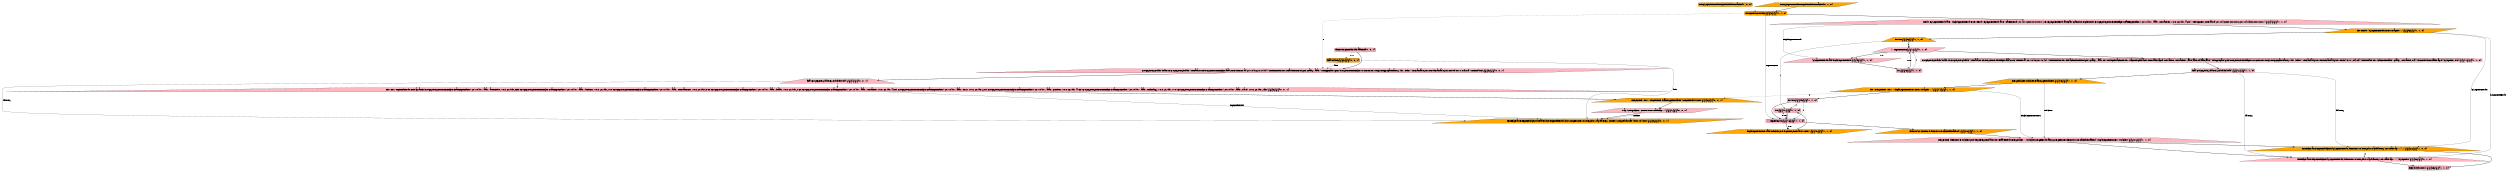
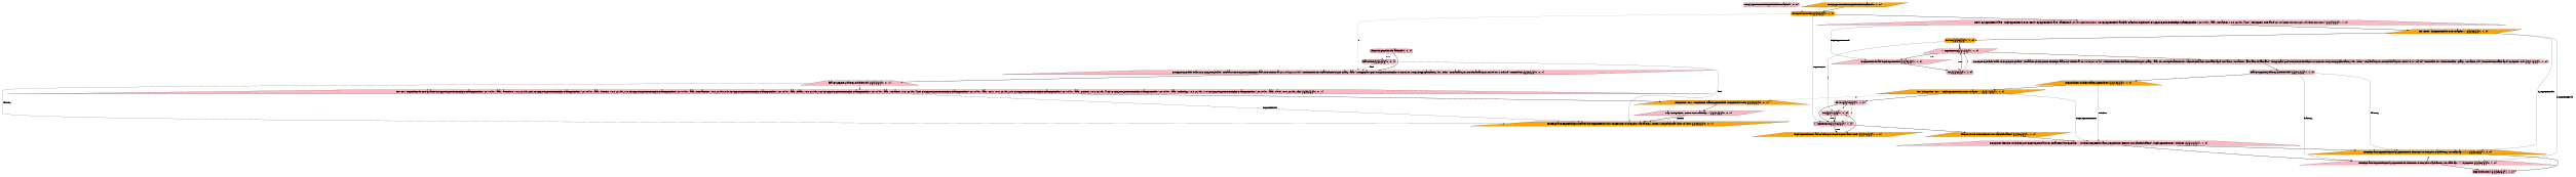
  digraph {
    node [fillcolor=lightpink shape=cylinder style=filled]
    edge [style=bold]
    n1 [label="Map<String,Object> context = new HashMap<>()@@@7@@@['0', '0', '1']" shape=parallelogram]
    n2 [fillcolor=orange label="TestHelper.assertExpectedObjects(Iterables.limit(expectedResults,limit),mergeRunner.run(QueryPlus.wrap(fullQuery),context),StringUtils.format(\"limit: %d\",limit))@@@8@@@['0', '0', '1']" shape=parallelogram]
    n3 [fillcolor=orange label="QueryToolChest toolChest = factory.getToolchest()@@@13@@@['1', '1', '0']" shape=trapezium]
    n4 [label="QueryRunner theRunner = toolChest.postMergeQueryDecoration(new FinalizeResultsQueryRunner<>(toolChest.mergeResults(factory.mergeRunners(Executors.newCachedThreadPool(),singleSegmentRunners)),toolChest))@@@21@@@['1', '1', '0']" shape=trapezium]
    n5 [fillcolor=orange label="List<QueryRunner<Row>> singleSegmentRunners = new ArrayList<>()@@@14@@@['1', '1', '0']" shape=parallelogram]
    n6 [label="TestHelper.assertExpectedObjects(bySegmentResults,theRunner.run(QueryPlus.wrap(fullQuery),new HashMap<>()),\"bySegment\")@@@22@@@['0', '1', '0']" shape=trapezium]
    n7 [fillcolor=orange label="TestHelper.assertExpectedObjects(bySegmentResults,theRunner.run(QueryPlus.wrap(fullQuery),new HashMap<>()),\"\")@@@22@@@['1', '0', '0']" shape=trapezium]
    n8 [fillcolor=orange label="QueryRunner<Row> mergeRunner = factory.getToolchest().mergeResults(runner)@@@6@@@['0', '0', '1']" shape=trapezium]
    n9 [label="int i = 0@@@15@@@['1', '1', '0']"]
    n10 [label="exec.shutdownNow()@@@23@@@['1', '1', '0']"]
    n11 [label="i++@@@17@@@['1', '1', '0']"]
    n12 [label="i < segmentCount@@@16@@@['1', '1', '0']"]
    n13 [fillcolor=orange label="ExecutorService exec = Executors.newCachedThreadPool()@@@20@@@['1', '1', '0']" shape=parallelogram]
    n14 [fillcolor=orange label="singleSegmentRunners.add(toolChest.preMergeQueryDecoration(runner))@@@18@@@['1', '1', '0']" shape=parallelogram]
    n15 [label="GroupByQuery.Builder builder = GroupByQuery.builder().setDataSource(QueryRunnerTestHelper.dataSource).setInterval(\"2011-04-02/2011-04-04\").setDimensions(new DefaultDimensionSpec(\"quality\",\"alias\")).setAggregatorSpecs(QueryRunnerTestHelper.rowsCount,new LongSumAggregatorFactory(\"idx\",\"index\")).setGranularity(new PeriodGranularity(new Period(\"P1M\"),null,null)).setLimit(limit)@@@3@@@['0', '0', '1']" shape=parallelogram]
    n16 [label="final GroupByQuery fullQuery = builder.build()@@@4@@@['0', '0', '1']" shape=trapezium]
    n17 [label="List<Row> expectedResults = Arrays.asList(GroupByQueryRunnerTestHelper.createExpectedRow(\"2011-04-01\",\"alias\",\"automotive\",\"rows\",2L,\"idx\",269L),GroupByQueryRunnerTestHelper.createExpectedRow(\"2011-04-01\",\"alias\",\"business\",\"rows\",2L,\"idx\",217L),GroupByQueryRunnerTestHelper.createExpectedRow(\"2011-04-01\",\"alias\",\"entertainment\",\"rows\",2L,\"idx\",319L),GroupByQueryRunnerTestHelper.createExpectedRow(\"2011-04-01\",\"alias\",\"health\",\"rows\",2L,\"idx\",216L),GroupByQueryRunnerTestHelper.createExpectedRow(\"2011-04-01\",\"alias\",\"mezzanine\",\"rows\",6L,\"idx\",4420L),GroupByQueryRunnerTestHelper.createExpectedRow(\"2011-04-01\",\"alias\",\"news\",\"rows\",2L,\"idx\",221L),GroupByQueryRunnerTestHelper.createExpectedRow(\"2011-04-01\",\"alias\",\"premium\",\"rows\",6L,\"idx\",4416L),GroupByQueryRunnerTestHelper.createExpectedRow(\"2011-04-01\",\"alias\",\"technology\",\"rows\",2L,\"idx\",177L),GroupByQueryRunnerTestHelper.createExpectedRow(\"2011-04-01\",\"alias\",\"travel\",\"rows\",2L,\"idx\",243L))@@@5@@@['0', '0', '1']" shape=trapezium]
    n18 [label="final GroupByQuery fullQuery = builder.build()@@@12@@@['1', '1', '0']"]
    n19 [fillcolor=orange label="List<Result> bySegmentResults = new ArrayList<>()@@@5@@@['1', '1', '0']" shape=parallelogram]
-   n20 [fillcolor=orange label="int i = 0@@@6@@@['1', '1', '0']" shape=trapezium]
+   n20 [fillcolor=orange label="int i = 0@@@6@@@['1', '1', '0']"]
    n21 [label="i < segmentCount@@@7@@@['1', '1', '0']" shape=parallelogram]
-   n22 [fillcolor=orange label="testBySegmentResultsUnOptimizedDimextraction['1', '0', '0']"]
+   n22 [label="testBySegmentResultsUnOptimizedDimextraction['1', '0', '0']"]
    n23 [fillcolor=orange label="int segmentCount = 32@@@3@@@['1', '1', '0']"]
    n24 [label="Result<BySegmentResultValue> singleSegmentResult = new Result<BySegmentResultValue>(DateTimes.of(\"2011-01-12T00:00:00.000Z\"),new BySegmentResultValueClass(Collections.singletonList(GroupByQueryRunnerTestHelper.createExpectedRow(\"2011-04-01\",\"alias\",\"mezzanine0\",\"rows\",6L,\"idx\",4420L)),\"testSegment\",Intervals.of(\"2011-04-02T00:00:00.000Z/2011-04-04T00:00:00.000Z\")))@@@4@@@['1', '1', '0']" shape=trapezium]
    n25 [label="i++@@@8@@@['1', '1', '0']"]
    n26 [label="GroupByQuery.Builder builder = GroupByQuery.builder().setDataSource(QueryRunnerTestHelper.dataSource).setInterval(\"2011-04-02/2011-04-04\").setDimensions(new ExtractionDimensionSpec(\"quality\",\"alias\",new LookupExtractionFn(new MapLookupExtractor(ImmutableMap.of(\"mezzanine\",\"mezzanine0\"),false),false,null,false,false))).setAggregatorSpecs(QueryRunnerTestHelper.rowsCount,new LongSumAggregatorFactory(\"idx\",\"index\")).setGranularity(new PeriodGranularity(new Period(\"P1M\"),null,null)).setDimFilter(new SelectorDimFilter(\"quality\",\"mezzanine\",null)).setContext(ImmutableMap.of(\"bySegment\",true))@@@11@@@['1', '1', '0']"]
    n27 [label="bySegmentResults.add(singleSegmentResult)@@@9@@@['1', '1', '0']" shape=parallelogram]
-   n28 [fillcolor=orange label="final int limit@@@2@@@['0', '0', '1']"]
+   n28 [label="final int limit@@@2@@@['0', '0', '1']"]
    n29 [fillcolor=orange label="testBySegmentResultsUnOptimizedDimextraction['0', '1', '0']" shape=parallelogram]
    n30 [label="doTestMergeResultsWithValidLimit['0', '0', '1']"]
    n1 -> n2
    n1 -> n2 [label=context style=solid]
    n3 -> n4 [label=toolChest style=solid]
    n3 -> n5
    n4 -> n6
    n4 -> n7
    n5 -> n4 [label=singleSegmentRunners style=solid]
    n5 -> n8 [label=0 style=dashed]
    n5 -> n9
    n6 -> n10
    n7 -> n6 [label=0 style=dashed]
    n7 -> n10
    n8 -> n1
    n9 -> n11 [label=i style=solid]
    n9 -> n12 [label=i style=solid]
    n9 -> n12
    n11 -> n12 [label=i style=solid]
    n11 -> n12
    n12 -> n11 [label=true style=dotted]
    n12 -> n13
    n12 -> n14 [label=true style=dotted]
    n12 -> n14
    n13 -> n4
    n14 -> n11
    n15 -> n16
    n16 -> n2 [label=fullQuery style=solid]
    n16 -> n17
    n17 -> n2 [label=expectedResults style=solid]
    n17 -> n8
    n18 -> n3
    n18 -> n6 [label=fullQuery style=solid]
    n18 -> n7 [label=fullQuery style=solid]
    n19 -> n6 [label=bySegmentResults style=solid]
    n19 -> n7 [label=bySegmentResults style=solid]
    n19 -> n20
    n20 -> n11 [label=i style=solid]
    n20 -> n21 [label=i style=solid]
    n20 -> n21
    n21 -> n25 [label=true style=dotted]
    n21 -> n26
    n21 -> n27 [label=true style=dotted]
    n21 -> n27
    n22 -> n23 [style=dotted]
    n23 -> n12 [label=segmentCount style=solid]
    n23 -> n15 [label=0 style=dashed]
    n23 -> n24
    n24 -> n19
    n24 -> n27 [label=singleSegmentResult style=solid]
    n25 -> n21 [label=i style=solid]
    n25 -> n21
    n26 -> n18
    n27 -> n25
    n28 -> n2 [label=limit style=solid]
    n28 -> n15 [label=limit style=solid]
    n29 -> n23
    n30 -> n15
    n30 -> n28 [label=true style=dotted]
  }
